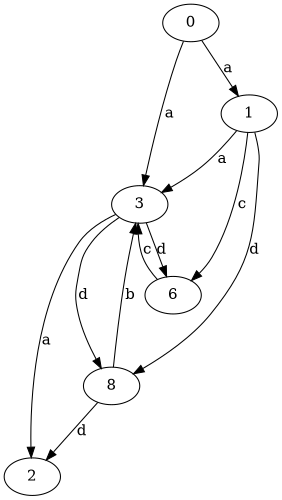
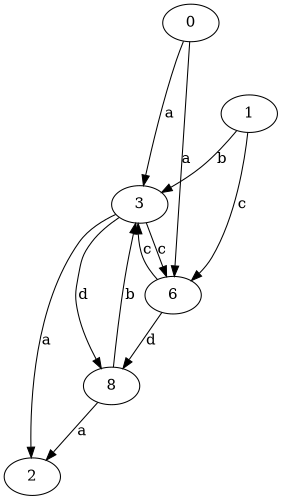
  strict digraph {
    0
    1
    3
    6
    8
    2
-   0 -> 1 [label=a]
+   0 -> 6 [label=a]
    0 -> 3 [label=a]
-   1 -> 3 [label=a]
+   1 -> 3 [label=b]
    1 -> 6 [label=c]
-   3 -> 6 [label=d]
+   3 -> 6 [label=c]
    3 -> 8 [label=d]
    3 -> 2 [label=a]
    6 -> 3 [label=c]
-   1 -> 8 [label=d]
+   6 -> 8 [label=d]
    8 -> 3 [label=b]
-   8 -> 2 [label=d]
+   8 -> 2 [label=a]
  }
